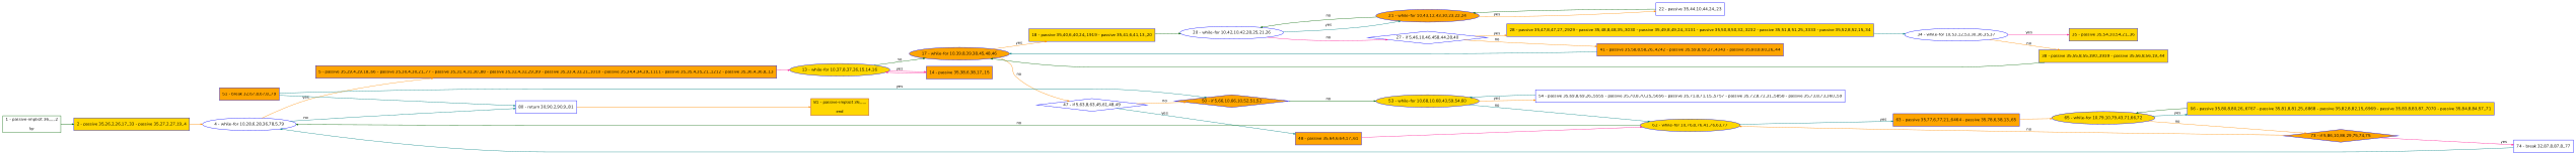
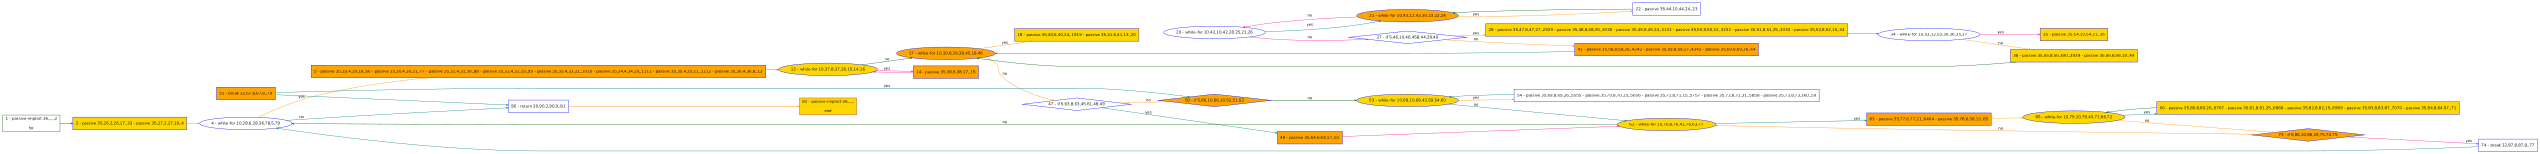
  digraph {
    bgcolor=white
    compound=true
    fillcolor="#FFFFCC"
    fontname=Nunito
    fontsize=12
    pack=true
    packmode=clust
    rankdir=LR
    style="rounded,filled"
    node [color="#0000ff" compound=true fillcolor=gold fixedsize=false fontname=Nunito fontsize=12 node_initialized=no shape=box style=filled]
    edge [arrowhead=normal arrowsize=0.5 arrowtail=none color=darkorange compound=true dir=forward fontcolor=black fontname=Nunito fontsize=12]
    n1 [label="2 - passive 35,26,2,26,17,,33 - passive 35,27,2,27,19,,4"]
    n2 [fillcolor=white label="4 - while-for 10,28,6,28,36,78,5,79" shape=oval]
    n3 [fillcolor=orange label="5 - passive 35,29,4,29,18,,66 - passive 35,30,4,30,21,,77 - passive 35,31,4,31,30,,88 - passive 35,32,4,32,29,,99 - passive 35,33,4,33,21,,1010 - passive 35,34,4,34,29,,1111 - passive 35,35,4,35,21,,1212 - passive 35,36,4,36,8,,13"]
    n4 [fillcolor=white label="80 - return 30,90,2,90,9,,81"]
    n5 [color="#006400" fillcolor=white label="1 - passive-implicit 36,,,,,,2\n\nfor"]
    n6 [label="13 - while-for 10,37,8,37,26,15,14,16" shape=oval]
    n7 [color="#a52a2a" label="81 - passive-implicit 36,,,,,,\n\nend"]
    n8 [fillcolor=orange label="14 - passive 35,38,6,38,17,,15"]
-   n9 [fillcolor=orange label="17 - while-for 10,39,8,39,38,45,48,46" shape=oval]
+   n9 [fillcolor=orange label="17 - while-for 10,39,8,39,38,45,18,46" shape=oval]
    n10 [label="18 - passive 35,40,6,40,24,,1919 - passive 35,41,6,41,13,,20"]
    n11 [fillcolor=white label="47 - if 5,63,8,63,45,61,48,49" shape=diamond]
    n12 [fillcolor=white label="20 - while-for 10,42,10,42,28,25,21,26" shape=oval]
    n13 [fillcolor=orange label="48 - passive 35,64,6,64,17,,61"]
    n14 [fillcolor=orange label="50 - if 5,66,10,66,10,52,51,52" shape=diamond]
    n15 [fillcolor=orange label="21 - while-for 10,43,12,43,30,23,22,24" shape=oval]
    n16 [fillcolor=white label="27 - if 5,46,10,46,458,44,28,40" shape=diamond]
    n17 [label="62 - while-for 10,76,8,76,41,76,63,77" shape=oval]
    n18 [label="53 - while-for 10,68,10,68,43,59,54,60" shape=oval]
    n19 [fillcolor=white label="22 - passive 35,44,10,44,24,,23"]
    n20 [label="28 - passive 35,47,8,47,27,,2929 - passive 35,48,8,48,35,,3030 - passive 35,49,8,49,24,,3131 - passive 35,50,8,50,32,,3232 - passive 35,51,8,51,25,,3333 - passive 35,52,8,52,15,,34"]
    n21 [fillcolor=orange label="41 - passive 35,58,8,58,26,,4242 - passive 35,59,8,59,27,,4343 - passive 35,60,8,60,26,,44"]
    n22 [fillcolor=white label="34 - while-for 10,53,12,53,30,36,35,37" shape=oval]
    n23 [label="35 - passive 35,54,10,54,21,,36"]
    n24 [label="38 - passive 35,55,8,55,390,,3939 - passive 35,56,8,56,19,,44"]
    n25 [fillcolor=orange label="63 - passive 35,77,6,77,21,,6464 - passive 35,78,6,38,13,,65"]
    n26 [fillcolor=orange label="51 - break 32,67,8,67,8,,79"]
    n27 [fillcolor=white label="54 - passive 35,69,8,69,26,,5555 - passive 35,70,8,70,25,,5656 - passive 35,71,8,71,15,,5757 - passive 35,72,8,72,31,,5858 - passive 35,73,8,73,360,,59"]
    n28 [label="65 - while-for 10,79,10,79,43,71,66,72" shape=oval]
    n29 [label="66 - passive 35,80,8,80,26,,6767 - passive 35,81,8,81,25,,6868 - passive 35,82,8,82,15,,6969 - passive 35,83,8,83,87,,7070 - passive 35,84,8,84,57,,71"]
    n30 [fillcolor=orange label="73 - if 5,86,10,86,29,75,74,75" shape=diamond]
    n31 [fillcolor=white label="74 - break 32,87,8,87,8,,77"]
    n1 -> n2
    n2 -> n3 [label=yes]
    n2 -> n4 [color=teal label=no]
    n3 -> n6 [color=deeppink]
    n4 -> n7
    n5 -> n1 [color=darkgreen]
    n6 -> n8 [color=deeppink label=yes]
    n6 -> n9 [color=darkgreen label=no]
    n8 -> n6 [color=deeppink]
    n9 -> n10 [label=yes]
    n9 -> n11 [label=no]
-   n10 -> n12 [color=darkgreen]
    n11 -> n13 [color=teal label=yes]
    n11 -> n14 [label=no]
    n12 -> n15 [color=teal label=yes]
    n12 -> n16 [color=deeppink label=no]
    n13 -> n17 [color=deeppink]
    n14 -> n18 [color=darkgreen label=no]
-   n15 -> n12 [color=darkgreen label=no]
+   n15 -> n12 [color=deeppink label=no]
    n15 -> n19 [label=yes]
    n16 -> n20 [label=yes]
    n16 -> n21 [label=no]
    n17 -> n2 [color=darkgreen label=no]
    n17 -> n25 [color=teal label=yes]
    n18 -> n17 [color=teal label=no]
    n18 -> n27 [label=yes]
    n19 -> n15 [color=darkgreen]
    n20 -> n22 [color=teal]
    n21 -> n9 [color=teal]
    n22 -> n23 [color=deeppink label=yes]
    n22 -> n24 [label=no]
    n24 -> n9 [color=darkgreen]
    n25 -> n28
    n26 -> n4 [color=teal]
    n26 -> n14 [color=teal label=yes]
    n27 -> n18 [color=teal]
    n28 -> n29 [color=teal label=yes]
    n28 -> n30 [label=no]
    n29 -> n28 [color=darkgreen]
    n30 -> n17 [label=no]
    n30 -> n31 [color=deeppink label=yes]
    n31 -> n2 [color=teal]
  }
